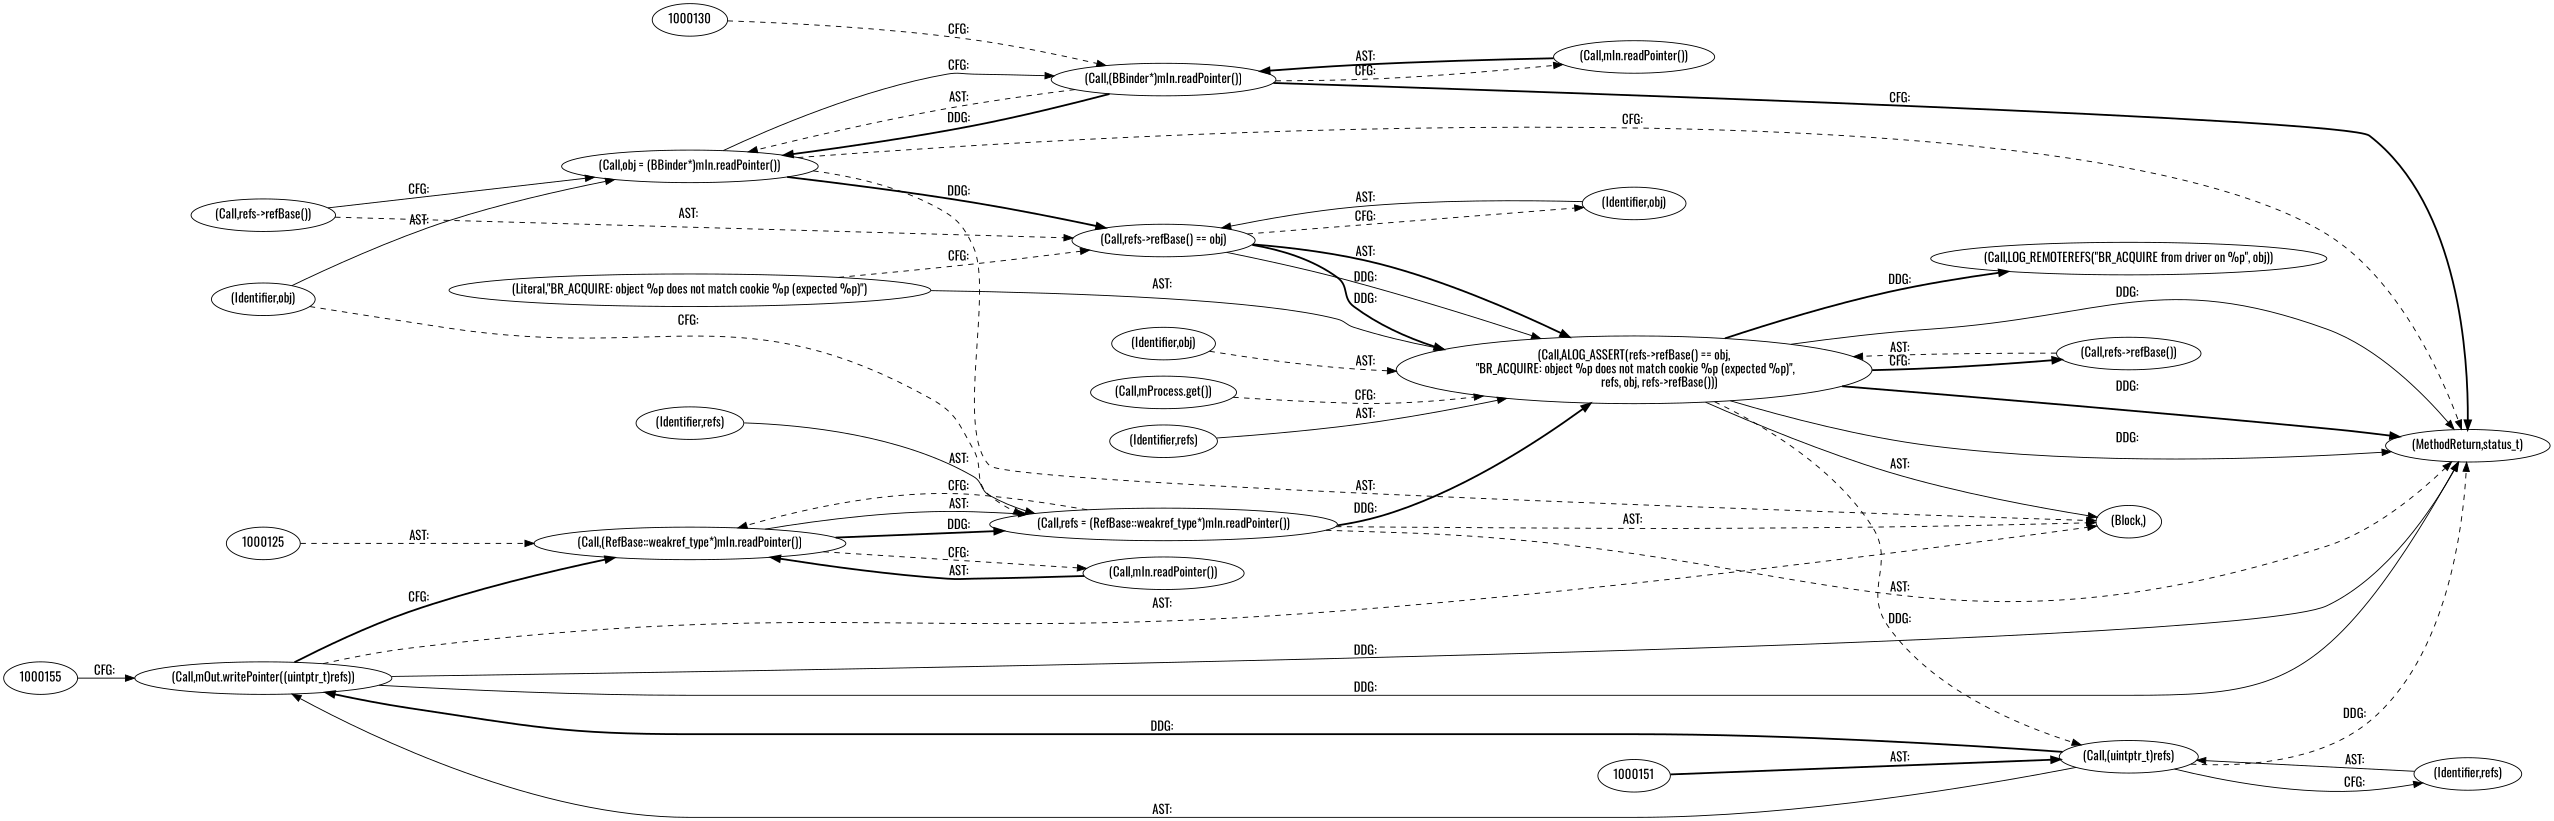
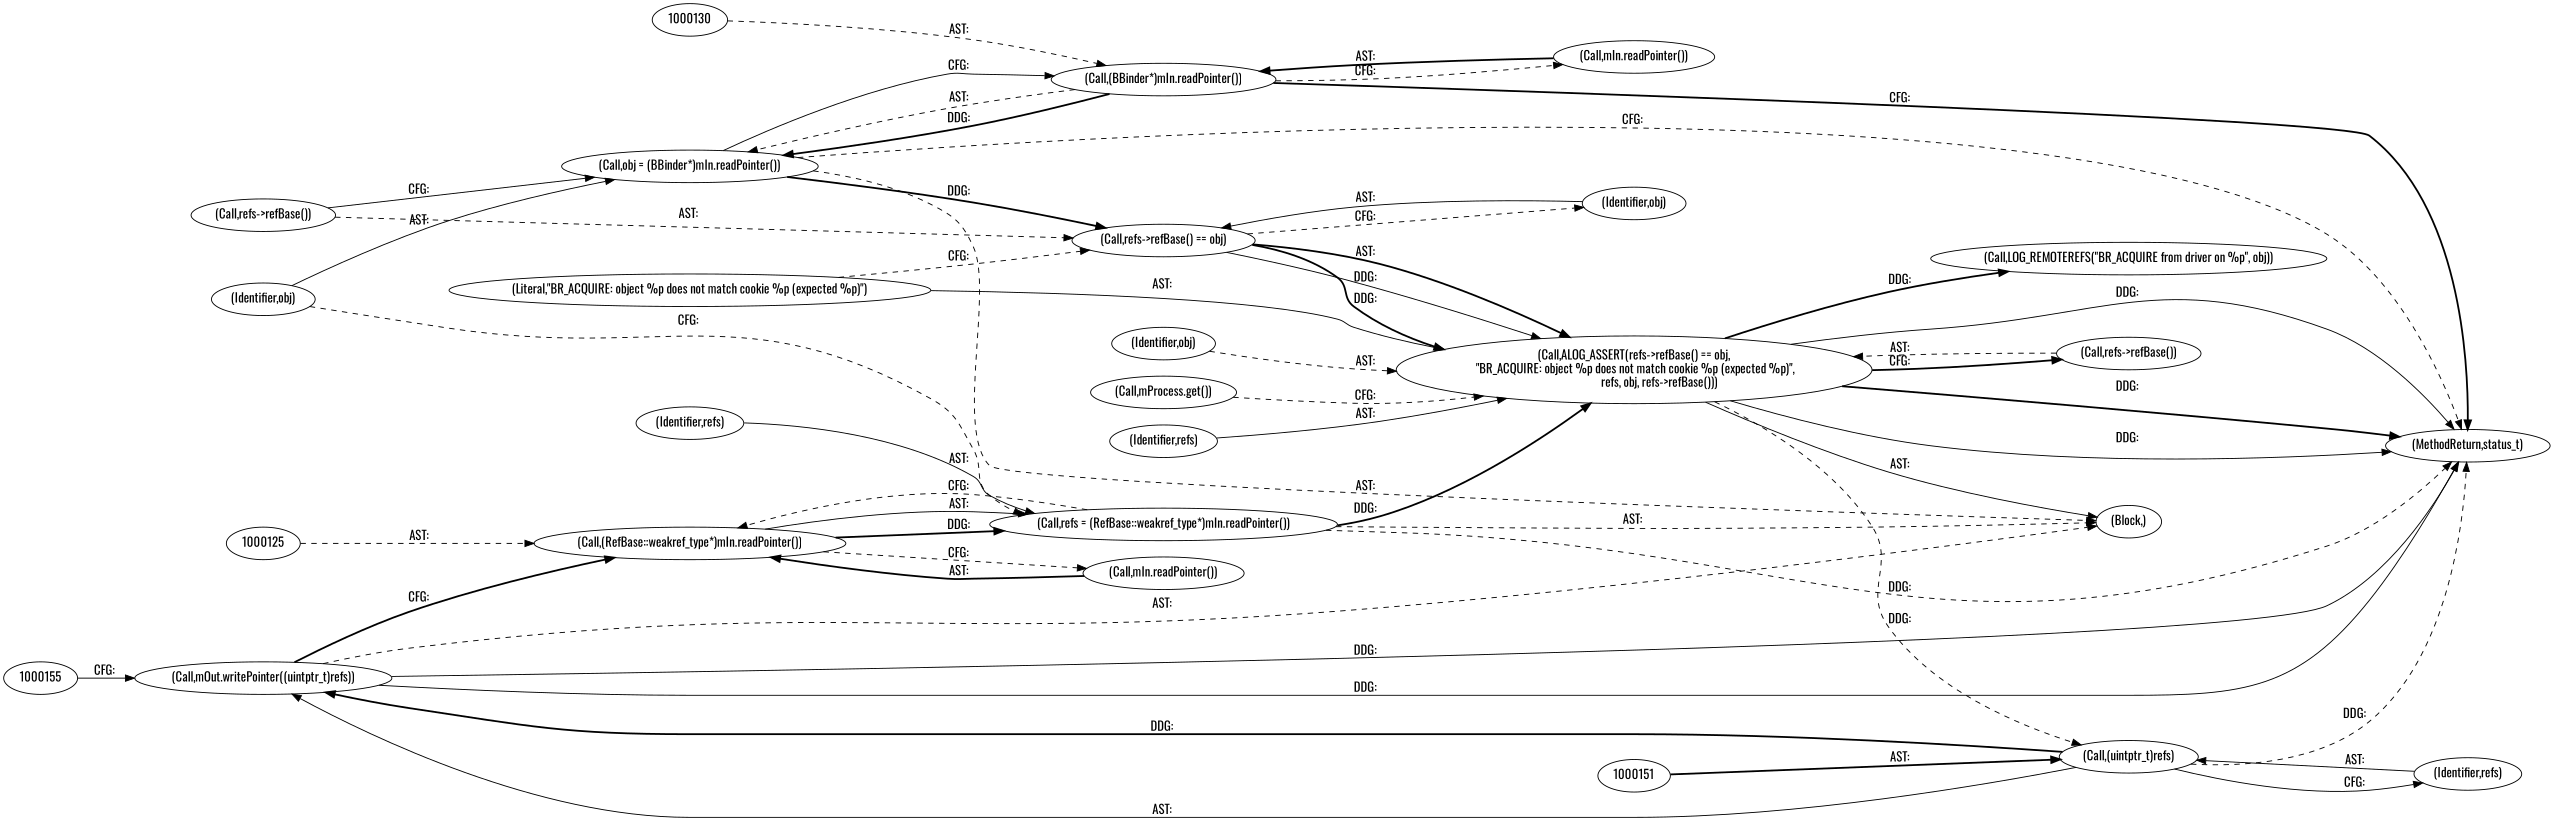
  digraph {
    fontname=Oswald
    rankdir=LR
    node [fontname=Oswald]
    edge [fontname=Oswald style=dashed]
    n1 [label="(Call,mOut.writePointer((uintptr_t)refs))"]
    n2 [label="(Block,)"]
    n3 [label="(MethodReturn,status_t)"]
    n4 [label="(Call,(RefBase::weakref_type*)mIn.readPointer())"]
    n5 [label="(Call,(uintptr_t)refs)"]
    n6 [label="(Identifier,refs)"]
    n7 [label="(Call,ALOG_ASSERT(refs->refBase() == obj,\n \"BR_ACQUIRE: object %p does not match cookie %p (expected %p)\",\n                   refs, obj, refs->refBase()))"]
    n8 [label="(Call,LOG_REMOTEREFS(\"BR_ACQUIRE from driver on %p\", obj))"]
    n9 [label="(Call,refs->refBase())"]
    n10 [label="(Call,refs->refBase() == obj)"]
    n11 [label="(Identifier,obj)"]
    n12 [label="(Call,obj = (BBinder*)mIn.readPointer())"]
    n13 [label="(Call,(BBinder*)mIn.readPointer())"]
    n14 [label="(Call,mIn.readPointer())"]
    n15 [label="(Call,refs = (RefBase::weakref_type*)mIn.readPointer())"]
    n16 [label="(Call,mIn.readPointer())"]
    n17 [label="(Identifier,refs)"]
    n18 [label="(Identifier,obj)"]
    n19 [label="(Call,mProcess.get())"]
    n20 [label="(Call,refs->refBase())"]
    n21 [label="(Identifier,refs)"]
    n22 [label="(Literal,\"BR_ACQUIRE: object %p does not match cookie %p (expected %p)\")"]
    n23 [label="(Identifier,obj)"]
    1000155
    1000151
    1000130
    1000125
    n1 -> n2 [label="AST: "]
    n1 -> n3 [label="DDG: " style=solid]
    n1 -> n3 [label="DDG: " style=solid]
    n1 -> n4 [label="CFG: " style=bold]
    n4 -> n15 [label="AST: " style=solid]
    n4 -> n15 [label="DDG: " style=bold]
    n4 -> n16 [label="CFG: "]
    n5 -> n1 [label="AST: " style=solid]
    n5 -> n1 [label="DDG: " style=bold]
    n5 -> n3 [label="DDG: "]
    n5 -> n6 [label="CFG: " style=solid]
    n6 -> n5 [label="AST: " style=solid]
    n7 -> n2 [label="AST: " style=solid]
    n7 -> n3 [label="DDG: " style=solid]
    n7 -> n3 [label="DDG: " style=bold]
    n7 -> n3 [label="DDG: " style=solid]
    n7 -> n5 [label="DDG: "]
    n7 -> n8 [label="DDG: " style=bold]
    n7 -> n9 [label="CFG: " style=bold]
    n9 -> n7 [label="AST: "]
    n10 -> n7 [label="AST: " style=bold]
    n10 -> n7 [label="DDG: " style=solid]
    n10 -> n7 [label="DDG: " style=bold]
    n10 -> n11 [label="CFG: "]
    n11 -> n10 [label="AST: " style=solid]
    n12 -> n2 [label="AST: "]
    n12 -> n3 [label="CFG: "]
    n12 -> n10 [label="DDG: " style=bold]
    n12 -> n13 [label="CFG: " style=solid]
    n13 -> n3 [label="CFG: " style=bold]
    n13 -> n12 [label="AST: "]
    n13 -> n12 [label="DDG: " style=bold]
    n13 -> n14 [label="CFG: "]
    n14 -> n13 [label="AST: " style=bold]
    n15 -> n2 [label="AST: "]
-   n15 -> n3 [label="AST: "]
+   n15 -> n3 [label="DDG: "]
    n15 -> n4 [label="CFG: "]
    n15 -> n7 [label="DDG: " style=bold]
    n16 -> n4 [label="AST: " style=bold]
    n17 -> n15 [label="AST: " style=solid]
    n18 -> n7 [label="AST: "]
    n19 -> n7 [label="CFG: "]
    n20 -> n10 [label="AST: "]
    n20 -> n12 [label="CFG: " style=solid]
    n21 -> n7 [label="AST: " style=solid]
    n22 -> n7 [label="AST: " style=solid]
    n22 -> n10 [label="CFG: "]
    n23 -> n12 [label="AST: " style=solid]
    n23 -> n15 [label="CFG: "]
    1000155 -> n1 [label="CFG: " style=solid]
    1000151 -> n5 [label="AST: " style=bold]
-   1000130 -> n13 [label="CFG: "]
+   1000130 -> n13 [label="AST: "]
    1000125 -> n4 [label="AST: "]
  }
